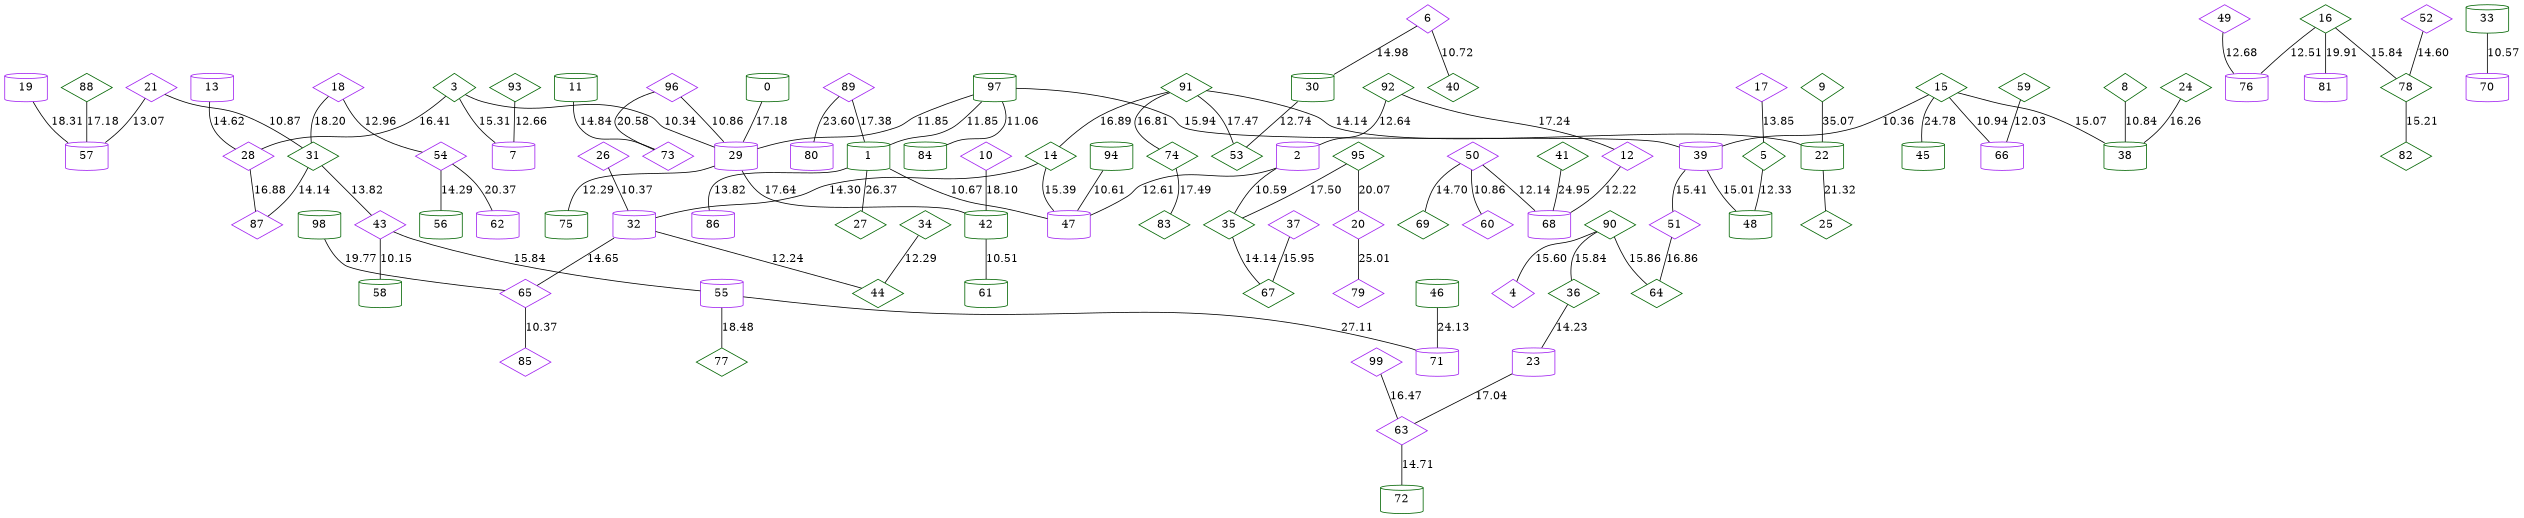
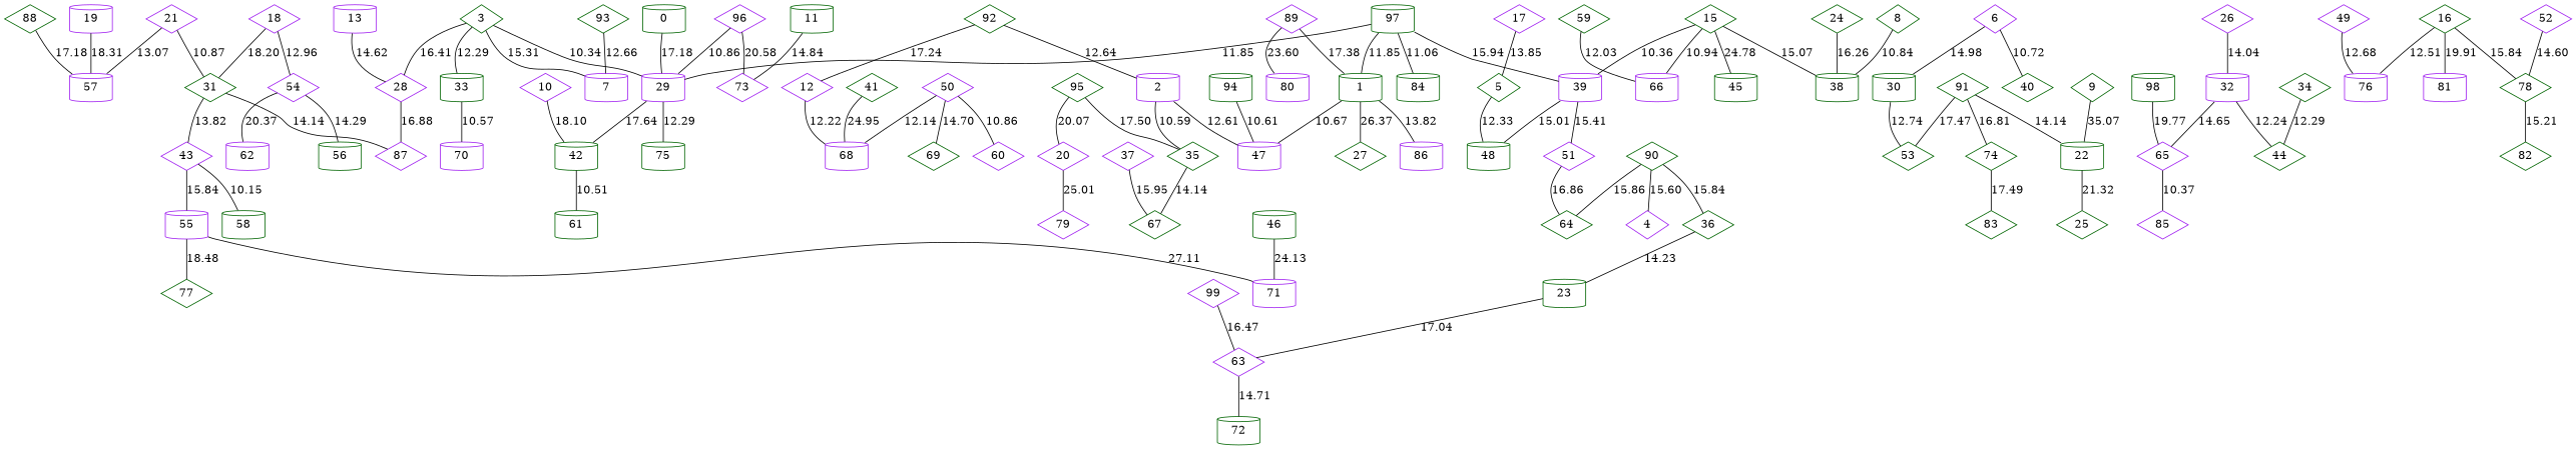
  graph {
    node [color=darkgreen shape=diamond]
    57 [color=purple shape=cylinder]
    88
    89 [color=purple]
    80 [color=purple shape=cylinder]
    1 [shape=cylinder]
    47 [color=purple shape=cylinder]
    27
    86 [color=purple shape=cylinder]
    90
    64
    36
    4 [color=purple]
-   23 [color=purple shape=cylinder]
+   23 [shape=cylinder]
    63 [color=purple]
    72 [shape=cylinder]
    91
    53
-   14
    74
    22 [shape=cylinder]
    32 [color=purple shape=cylinder]
    83
    25
    65 [color=purple]
    44
    12 [color=purple]
    92
    2 [color=purple shape=cylinder]
    68 [color=purple shape=cylinder]
    35
    67
    7 [color=purple shape=cylinder]
    93
    94 [shape=cylinder]
    95
    20 [color=purple]
    79 [color=purple]
    96 [color=purple]
    73 [color=purple]
    29 [color=purple shape=cylinder]
    42 [shape=cylinder]
    75 [shape=cylinder]
    61 [shape=cylinder]
    97 [shape=cylinder]
    39 [color=purple shape=cylinder]
    84 [shape=cylinder]
    48 [shape=cylinder]
    51 [color=purple]
    10 [color=purple]
    98 [shape=cylinder]
    85 [color=purple]
    11 [shape=cylinder]
    99 [color=purple]
    13 [color=purple shape=cylinder]
    28 [color=purple]
    87 [color=purple]
    15
    45 [shape=cylinder]
    38 [shape=cylinder]
    66 [color=purple shape=cylinder]
    81 [color=purple shape=cylinder]
    16
    78
    76 [color=purple shape=cylinder]
    82
    17 [color=purple]
    5
    18 [color=purple]
    31
    54 [color=purple]
    43 [color=purple]
    62 [color=purple shape=cylinder]
    56 [shape=cylinder]
    55 [color=purple shape=cylinder]
    58 [shape=cylinder]
    19 [color=purple shape=cylinder]
    0 [shape=cylinder]
    3
    33 [shape=cylinder]
    70 [color=purple shape=cylinder]
    6 [color=purple]
    30 [shape=cylinder]
    40
    8
    9
    21 [color=purple]
    24
    26 [color=purple]
    71 [color=purple shape=cylinder]
    77
    34
    37 [color=purple]
    41
    46 [shape=cylinder]
    49 [color=purple]
    50 [color=purple]
    69
    60 [color=purple]
    52 [color=purple]
    59
    88 -- 57 [label=17.18]
    89 -- 80 [label=23.60]
    89 -- 1 [label=17.38]
    1 -- 47 [label=10.67]
    1 -- 27 [label=26.37]
    1 -- 86 [label=13.82]
    90 -- 64 [label=15.86]
    90 -- 36 [label=15.84]
    90 -- 4 [label=15.60]
    36 -- 23 [label=14.23]
    23 -- 63 [label=17.04]
    63 -- 72 [label=14.71]
    91 -- 53 [label=17.47]
-   91 -- 14 [label=16.89]
    91 -- 74 [label=16.81]
    91 -- 22 [label=14.14]
-   14 -- 47 [label=15.39]
-   14 -- 32 [label=14.30]
    74 -- 83 [label=17.49]
    22 -- 25 [label=21.32]
    32 -- 65 [label=14.65]
    32 -- 44 [label=12.24]
    65 -- 85 [label=10.37]
    12 -- 68 [label=12.22]
    92 -- 12 [label=17.24]
    92 -- 2 [label=12.64]
    2 -- 47 [label=12.61]
    2 -- 35 [label=10.59]
    35 -- 67 [label=14.14]
    93 -- 7 [label=12.66]
    94 -- 47 [label=10.61]
    95 -- 35 [label=17.50]
    95 -- 20 [label=20.07]
    20 -- 79 [label=25.01]
    96 -- 73 [label=20.58]
    96 -- 29 [label=10.86]
    29 -- 42 [label=17.64]
    29 -- 75 [label=12.29]
    42 -- 61 [label=10.51]
    97 -- 1 [label=11.85]
    97 -- 29 [label=11.85]
    97 -- 39 [label=15.94]
    97 -- 84 [label=11.06]
    39 -- 48 [label=15.01]
    39 -- 51 [label=15.41]
    51 -- 64 [label=16.86]
    10 -- 42 [label=18.10]
    98 -- 65 [label=19.77]
    11 -- 73 [label=14.84]
    99 -- 63 [label=16.47]
    13 -- 28 [label=14.62]
    28 -- 87 [label=16.88]
    15 -- 39 [label=10.36]
    15 -- 45 [label=24.78]
    15 -- 38 [label=15.07]
    15 -- 66 [label=10.94]
    16 -- 81 [label=19.91]
    16 -- 78 [label=15.84]
    16 -- 76 [label=12.51]
    78 -- 82 [label=15.21]
    17 -- 5 [label=13.85]
    5 -- 48 [label=12.33]
    18 -- 31 [label=18.20]
    18 -- 54 [label=12.96]
    31 -- 87 [label=14.14]
    31 -- 43 [label=13.82]
    54 -- 62 [label=20.37]
    54 -- 56 [label=14.29]
    43 -- 55 [label=15.84]
    43 -- 58 [label=10.15]
    55 -- 71 [label=27.11]
    55 -- 77 [label=18.48]
    19 -- 57 [label=18.31]
    0 -- 29 [label=17.18]
    3 -- 7 [label=15.31]
    3 -- 29 [label=10.34]
    3 -- 28 [label=16.41]
+   3 -- 33 [label=12.29]
    33 -- 70 [label=10.57]
    6 -- 30 [label=14.98]
    6 -- 40 [label=10.72]
    30 -- 53 [label=12.74]
    8 -- 38 [label=10.84]
    9 -- 22 [label=35.07]
    21 -- 57 [label=13.07]
    21 -- 31 [label=10.87]
    24 -- 38 [label=16.26]
-   26 -- 32 [label=10.37]
+   26 -- 32 [label=14.04]
    34 -- 44 [label=12.29]
    37 -- 67 [label=15.95]
    41 -- 68 [label=24.95]
    46 -- 71 [label=24.13]
    49 -- 76 [label=12.68]
    50 -- 68 [label=12.14]
    50 -- 69 [label=14.70]
    50 -- 60 [label=10.86]
    52 -- 78 [label=14.60]
    59 -- 66 [label=12.03]
  }
